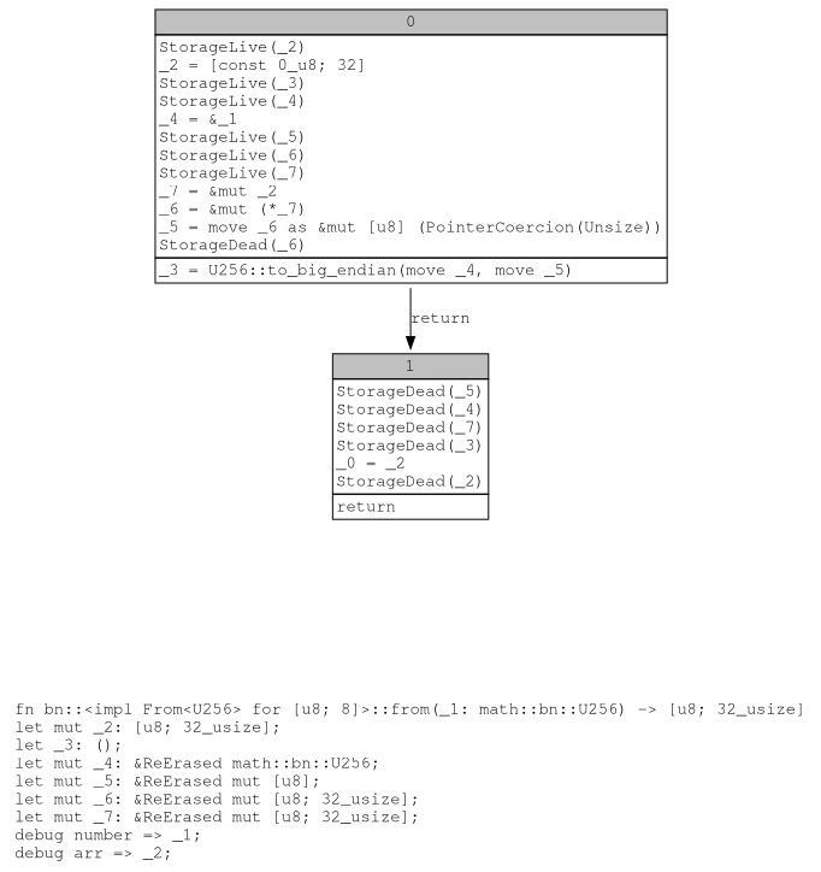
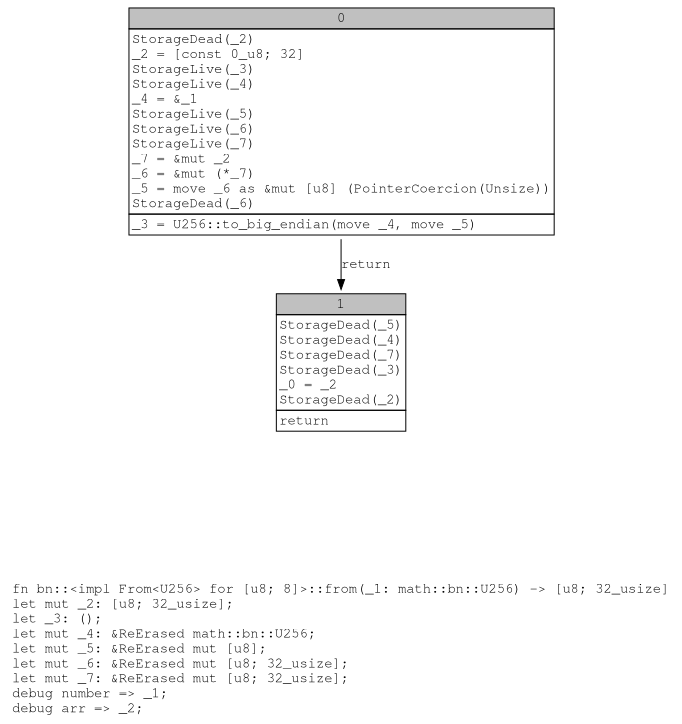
  digraph {
    fontname="Courier, monospace"
    label=<fn bn::&lt;impl From&lt;U256&gt; for [u8; 8]&gt;::from(_1: math::bn::U256) -&gt; [u8; 32_usize]<br align="left"/>let mut _2: [u8; 32_usize];<br align="left"/>let _3: ();<br align="left"/>let mut _4: &amp;ReErased math::bn::U256;<br align="left"/>let mut _5: &amp;ReErased mut [u8];<br align="left"/>let mut _6: &amp;ReErased mut [u8; 32_usize];<br align="left"/>let mut _7: &amp;ReErased mut [u8; 32_usize];<br align="left"/>debug number =&gt; _1;<br align="left"/>debug arr =&gt; _2;<br align="left"/>>
    node [fontname="Courier, monospace" shape=none]
-   n1 [label=<<table border="0" cellborder="1" cellspacing="0"><tr><td bgcolor="gray" align="center" colspan="1">0</td></tr><tr><td align="left" balign="left">StorageLive(_2)<br/>_2 = [const 0_u8; 32]<br/>StorageLive(_3)<br/>StorageLive(_4)<br/>_4 = &amp;_1<br/>StorageLive(_5)<br/>StorageLive(_6)<br/>StorageLive(_7)<br/>_7 = &amp;mut _2<br/>_6 = &amp;mut (*_7)<br/>_5 = move _6 as &amp;mut [u8] (PointerCoercion(Unsize))<br/>StorageDead(_6)<br/></td></tr><tr><td align="left">_3 = U256::to_big_endian(move _4, move _5)</td></tr></table>>]
+   n1 [label=<<table border="0" cellborder="1" cellspacing="0"><tr><td bgcolor="gray" align="center" colspan="1">0</td></tr><tr><td align="left" balign="left">StorageDead(_2)<br/>_2 = [const 0_u8; 32]<br/>StorageLive(_3)<br/>StorageLive(_4)<br/>_4 = &amp;_1<br/>StorageLive(_5)<br/>StorageLive(_6)<br/>StorageLive(_7)<br/>_7 = &amp;mut _2<br/>_6 = &amp;mut (*_7)<br/>_5 = move _6 as &amp;mut [u8] (PointerCoercion(Unsize))<br/>StorageDead(_6)<br/></td></tr><tr><td align="left">_3 = U256::to_big_endian(move _4, move _5)</td></tr></table>>]
    n2 [label=<<table border="0" cellborder="1" cellspacing="0"><tr><td bgcolor="gray" align="center" colspan="1">1</td></tr><tr><td align="left" balign="left">StorageDead(_5)<br/>StorageDead(_4)<br/>StorageDead(_7)<br/>StorageDead(_3)<br/>_0 = _2<br/>StorageDead(_2)<br/></td></tr><tr><td align="left">return</td></tr></table>>]
    n1 -> n2 [fontname="Courier, monospace" label=return]
  }
